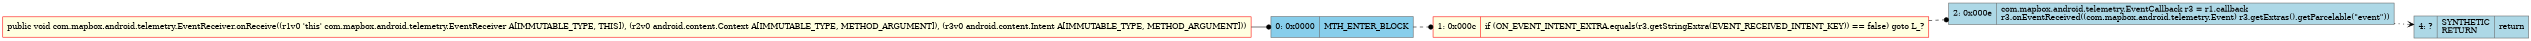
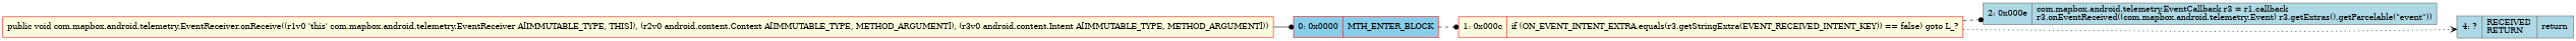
  digraph {
    rankdir=LR
    node [color=red fillcolor=lightyellow shape=record style=filled]
    edge [arrowhead=dot style=dashed]
-   n1 [color=gray40 fillcolor=skyblue label="{0\:\ 0x0000|MTH_ENTER_BLOCK\l}"]
+   n1 [fillcolor=skyblue label="{0\:\ 0x0000|MTH_ENTER_BLOCK\l}"]
    n2 [label="{1\:\ 0x000c|if (ON_EVENT_INTENT_EXTRA.equals(r3.getStringExtra(EVENT_RECEIVED_INTENT_KEY)) == false) goto L_?\l}"]
    n3 [color=gray40 fillcolor=lightblue label="{2\:\ 0x000e|com.mapbox.android.telemetry.EventCallback r3 = r1.callback\lr3.onEventReceived((com.mapbox.android.telemetry.Event) r3.getExtras().getParcelable(\"event\"))\l}"]
-   n4 [color=gray40 fillcolor=lightblue label="{4\:\ ?|SYNTHETIC\lRETURN\l|return\l}"]
+   n4 [color=gray40 fillcolor=lightblue label="{4\:\ ?|RECEIVED\lRETURN\l|return\l}"]
    n5 [label="{public void com.mapbox.android.telemetry.EventReceiver.onReceive((r1v0 'this' com.mapbox.android.telemetry.EventReceiver A[IMMUTABLE_TYPE, THIS]), (r2v0 android.content.Context A[IMMUTABLE_TYPE, METHOD_ARGUMENT]), (r3v0 android.content.Intent A[IMMUTABLE_TYPE, METHOD_ARGUMENT])) }"]
    n1 -> n2
    n2 -> n3
-   n3 -> n4 [arrowhead=vee style=dotted]
+   n2 -> n4 [arrowhead=vee style=dotted]
    n5 -> n1 [style=solid]
  }
